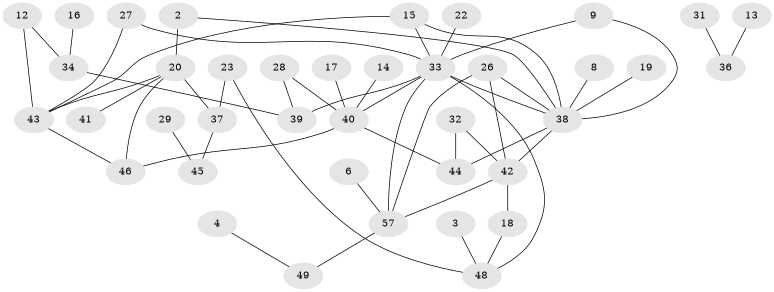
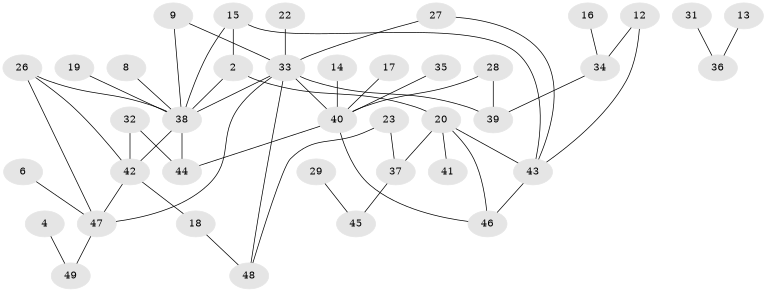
  graph {
    node [color=gray90 style=filled]
    edge [weight=1.0]
    2
    20
    38
    43
    37
    41
    46
    42
    44
-   3
    48
    4
    49
    6
-   47 [label=57]
+   47
    8
    9
    33
    40
    39
    n21 [label=31]
    36
    12
    34
    13
    14
    15
    16
    17
    18
    19
    45
    22
    23
    26
    27
    28
    29
    32
+   35
    2 -- 20 [weight=2.0]
    2 -- 38
    20 -- 43
    20 -- 37
    20 -- 41
    20 -- 46
    38 -- 42
    38 -- 44
    43 -- 46
    37 -- 45
    42 -- 47
    42 -- 18
-   3 -- 48
    4 -- 49
    6 -- 47
    47 -- 49
    8 -- 38
    9 -- 38
    9 -- 33
    33 -- 38 [weight=2.0]
    33 -- 48
    33 -- 47
    33 -- 40
    33 -- 39
    40 -- 46
    40 -- 44
    n21 -- 36
    12 -- 43
    12 -- 34
    34 -- 39
    13 -- 36
    14 -- 40
    15 -- 38
    15 -- 43
-   15 -- 33
+   15 -- 2
    16 -- 34
    17 -- 40
    18 -- 48
    19 -- 38
    22 -- 33
    23 -- 37
    23 -- 48
    26 -- 38
    26 -- 42
    26 -- 47
    27 -- 43
    27 -- 33
    28 -- 40
    28 -- 39
    29 -- 45
    32 -- 42
    32 -- 44
+   35 -- 40
  }
